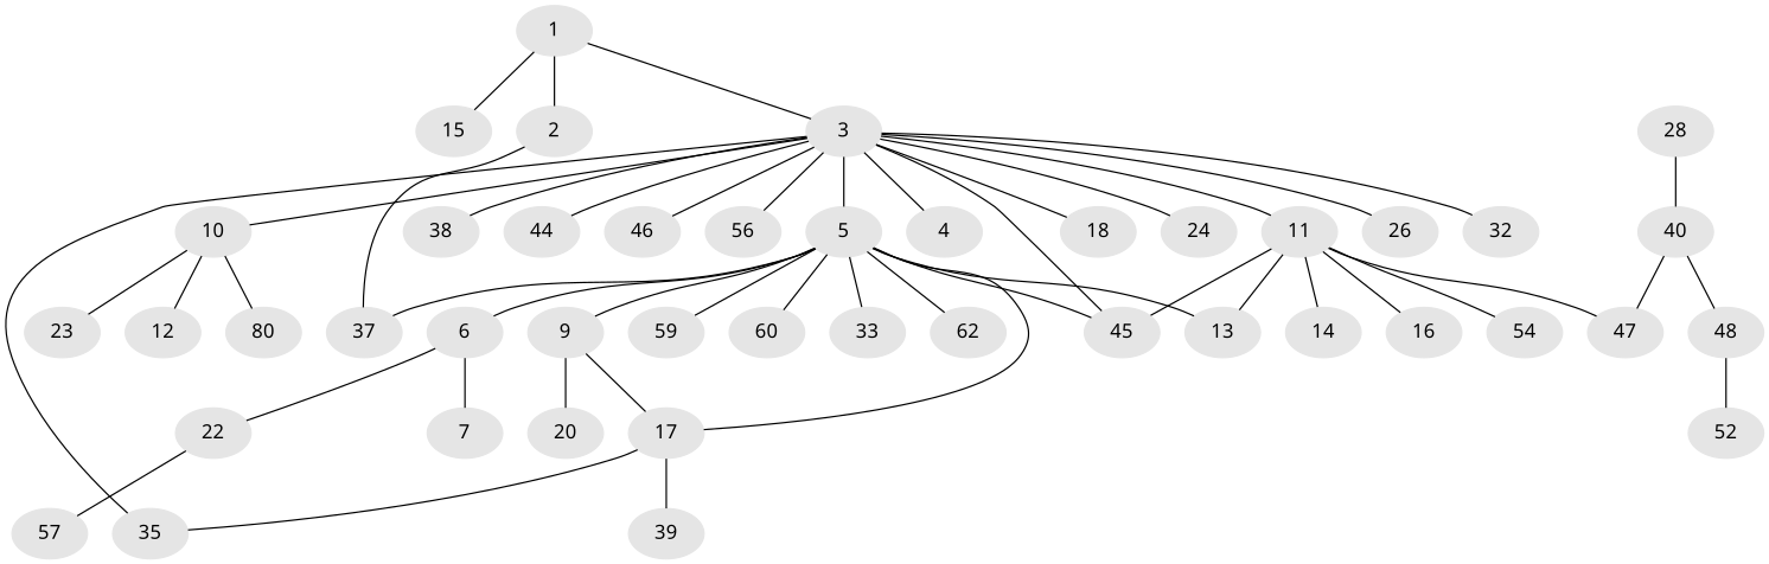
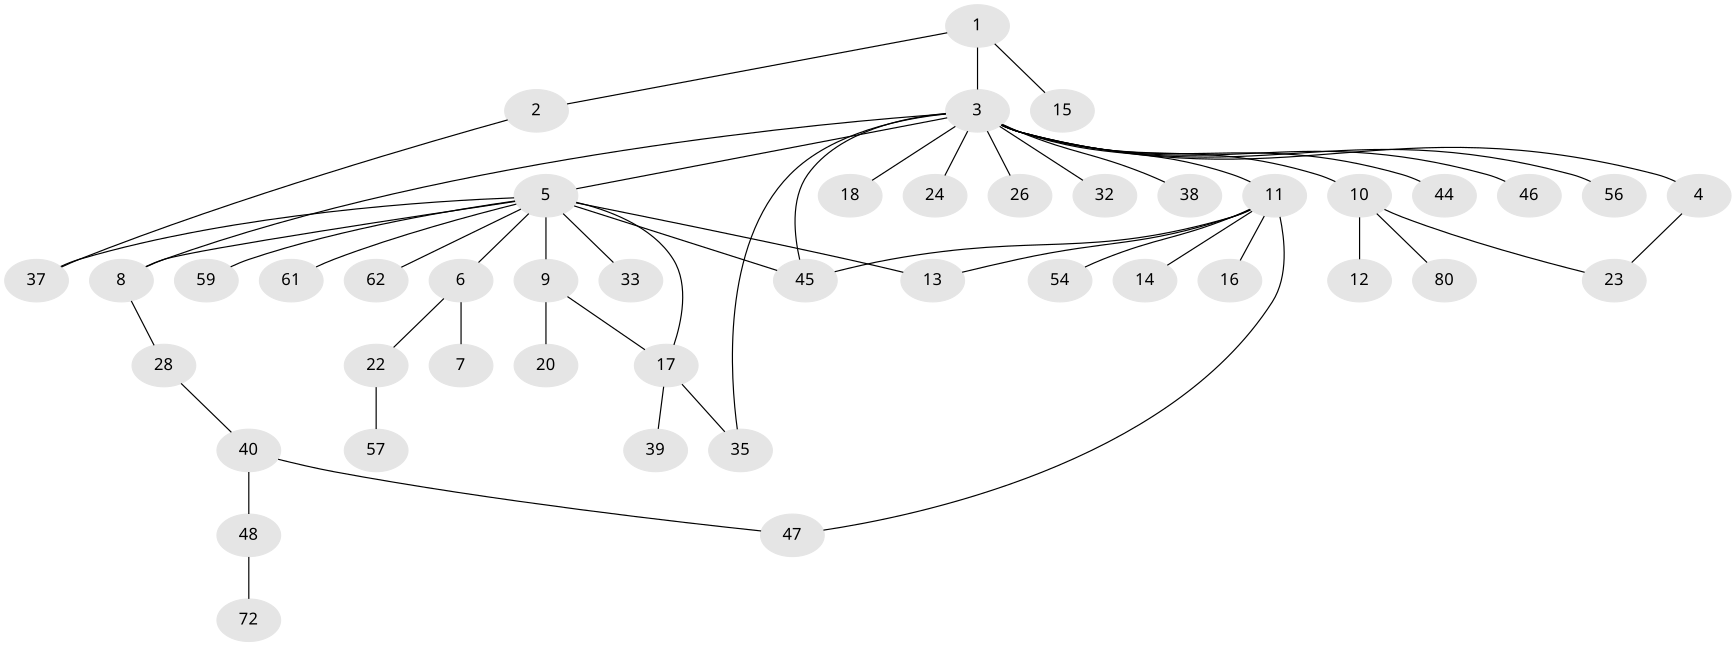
  graph {
    fontname="Noto Sans"
    node [color=gray90 fontname="Noto Sans" style=filled]
    edge [fontname="Noto Sans"]
    2 [super="+27"]
    37
    1
    3 [super="+19"]
    15 [super="+21"]
    4
    5 [super="+25"]
+   8 [super="+49"]
    10 [super="+60"]
    11 [super="+53"]
    18
    24 [super="+38"]
    26
    32
    n15 [label=38]
    35 [super="+36"]
    n17 [label=45 super="+42"]
    44
    46
    56
    23 [super="+31"]
    6 [super="+55"]
    9 [super="+29"]
    13
    17 [super="+45"]
    33
    59
-   61 [label=60]
+   61
    62
    7
    22 [super="+51"]
    28
    12
    n34 [label=80]
    14 [super="+58"]
    16
    47
    54
    20
    39
    57
    40 [super="+43"]
    48 [super="+50"]
-   52
+   52 [label=72]
    2 -- 37
    1 -- 2
    1 -- 3
    1 -- 15
    3 -- 4
    3 -- 5 [weight=2]
+   3 -- 8
    3 -- 10
    3 -- 11
    3 -- 18
    3 -- 24
    3 -- 26
    3 -- 32
    3 -- n15
    3 -- 35 [weight=2]
    3 -- n17
    3 -- 44
    3 -- 46
    3 -- 56
+   4 -- 23
    5 -- 37
+   5 -- 8
    5 -- n17
    5 -- 6
    5 -- 9
    5 -- 13
    5 -- 17
    5 -- 33
    5 -- 59
    5 -- 61
    5 -- 62
+   8 -- 28
    10 -- 23
    10 -- 12
    10 -- n34
    11 -- n17
    11 -- 13
    11 -- 14
    11 -- 16
    11 -- 47
    11 -- 54
    6 -- 7
    6 -- 22
    9 -- 17
    9 -- 20
    17 -- 35
    17 -- 39
    22 -- 57
    28 -- 40
    40 -- 47
    40 -- 48
    48 -- 52
  }
